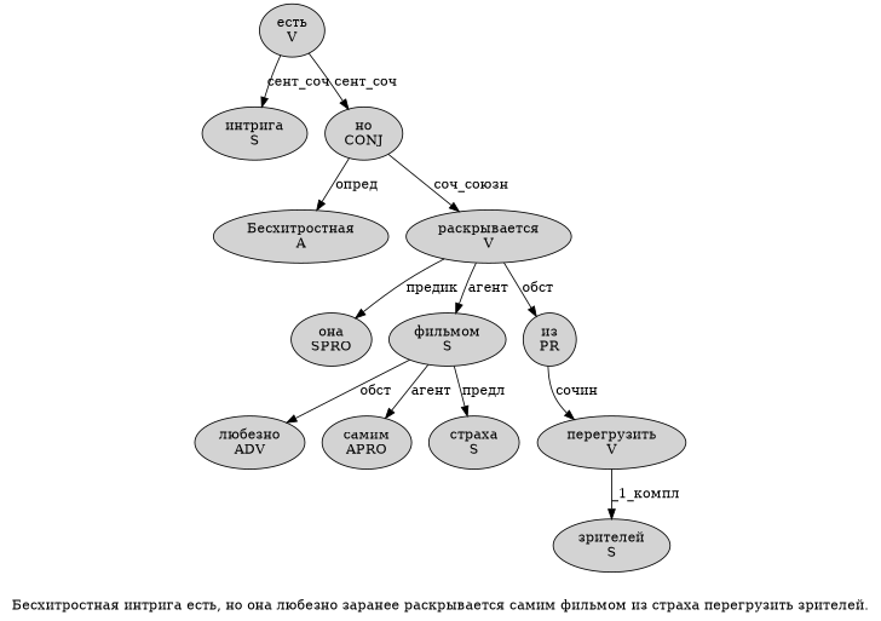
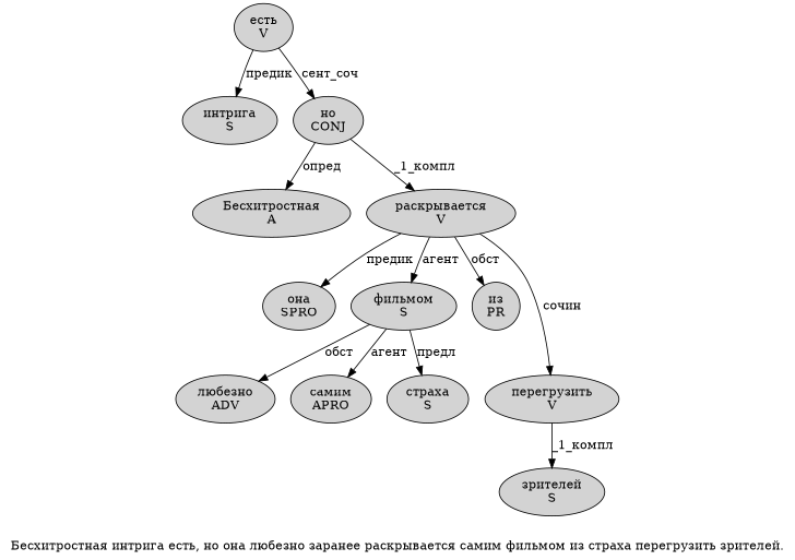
  digraph {
    label="Бесхитростная интрига есть, но она любезно заранее раскрывается самим фильмом из страха перегрузить зрителей."
    node [fillcolor=lightgray penwidth=1 shape=ellipse style=filled]
    n1 [label="Бесхитростная\nA"]
    n2 [label="интрига\nS"]
    n3 [label="есть\nV"]
    n4 [label="но\nCONJ"]
    n5 [label="раскрывается\nV"]
    n6 [label="она\nSPRO"]
    n7 [label="фильмом\nS"]
    n8 [label="из\nPR"]
    n9 [label="перегрузить\nV"]
    n10 [label="любезно\nADV"]
    n11 [label="самим\nAPRO"]
    n12 [label="страха\nS"]
    n13 [label="зрителей\nS"]
-   n3 -> n2 [label="сент_соч"]
+   n3 -> n2 [label="предик"]
    n3 -> n4 [label="сент_соч"]
    n4 -> n1 [label="опред"]
-   n4 -> n5 [label="соч_союзн"]
+   n4 -> n5 [label="_1_компл"]
    n5 -> n6 [label="предик"]
    n5 -> n7 [label="агент"]
    n5 -> n8 [label="обст"]
-   n8 -> n9 [label="сочин"]
+   n5 -> n9 [label="сочин"]
    n7 -> n10 [label="обст"]
    n7 -> n11 [label="агент"]
    n7 -> n12 [label="предл"]
    n9 -> n13 [label="_1_компл"]
  }
